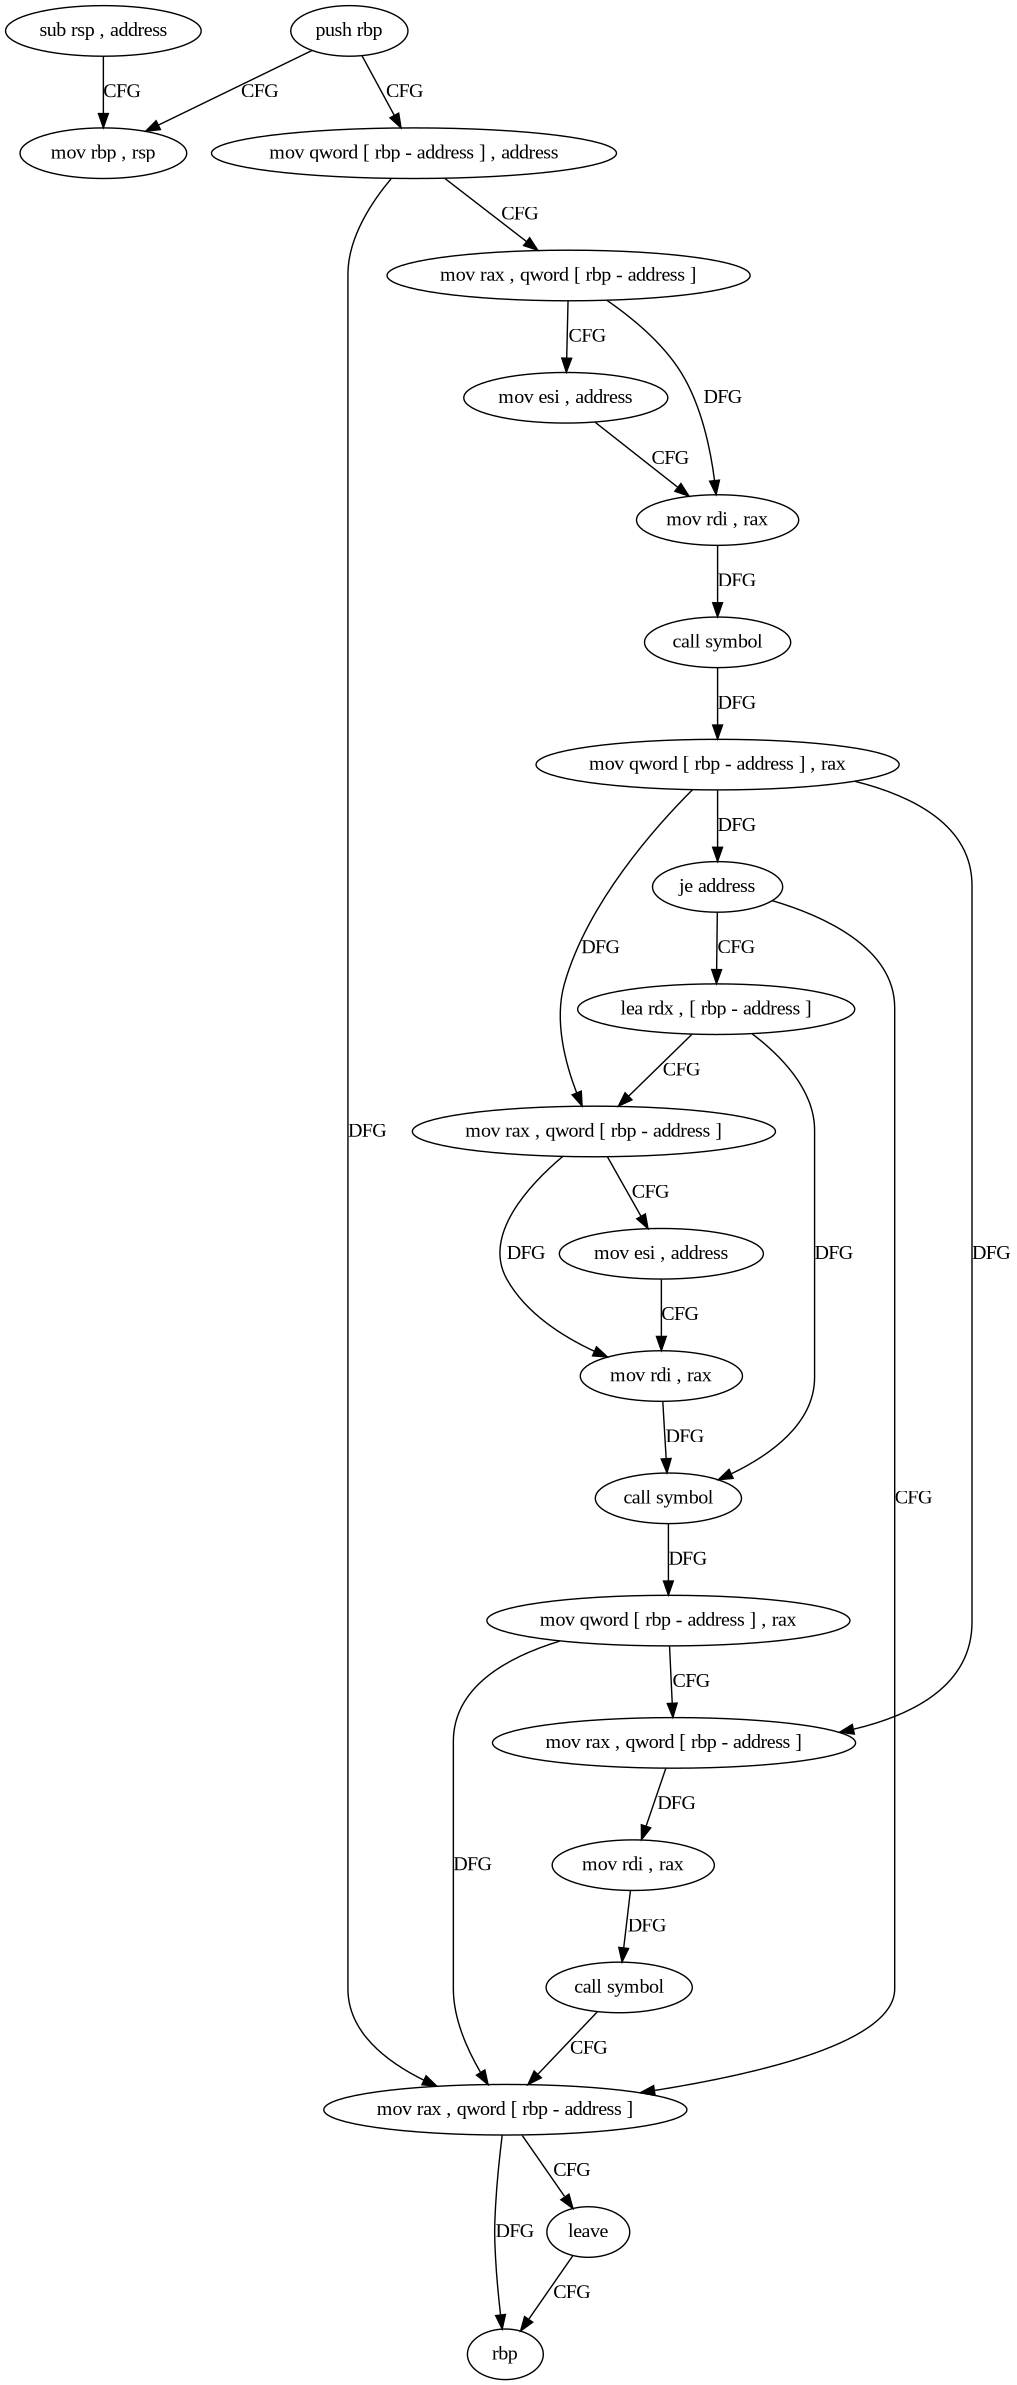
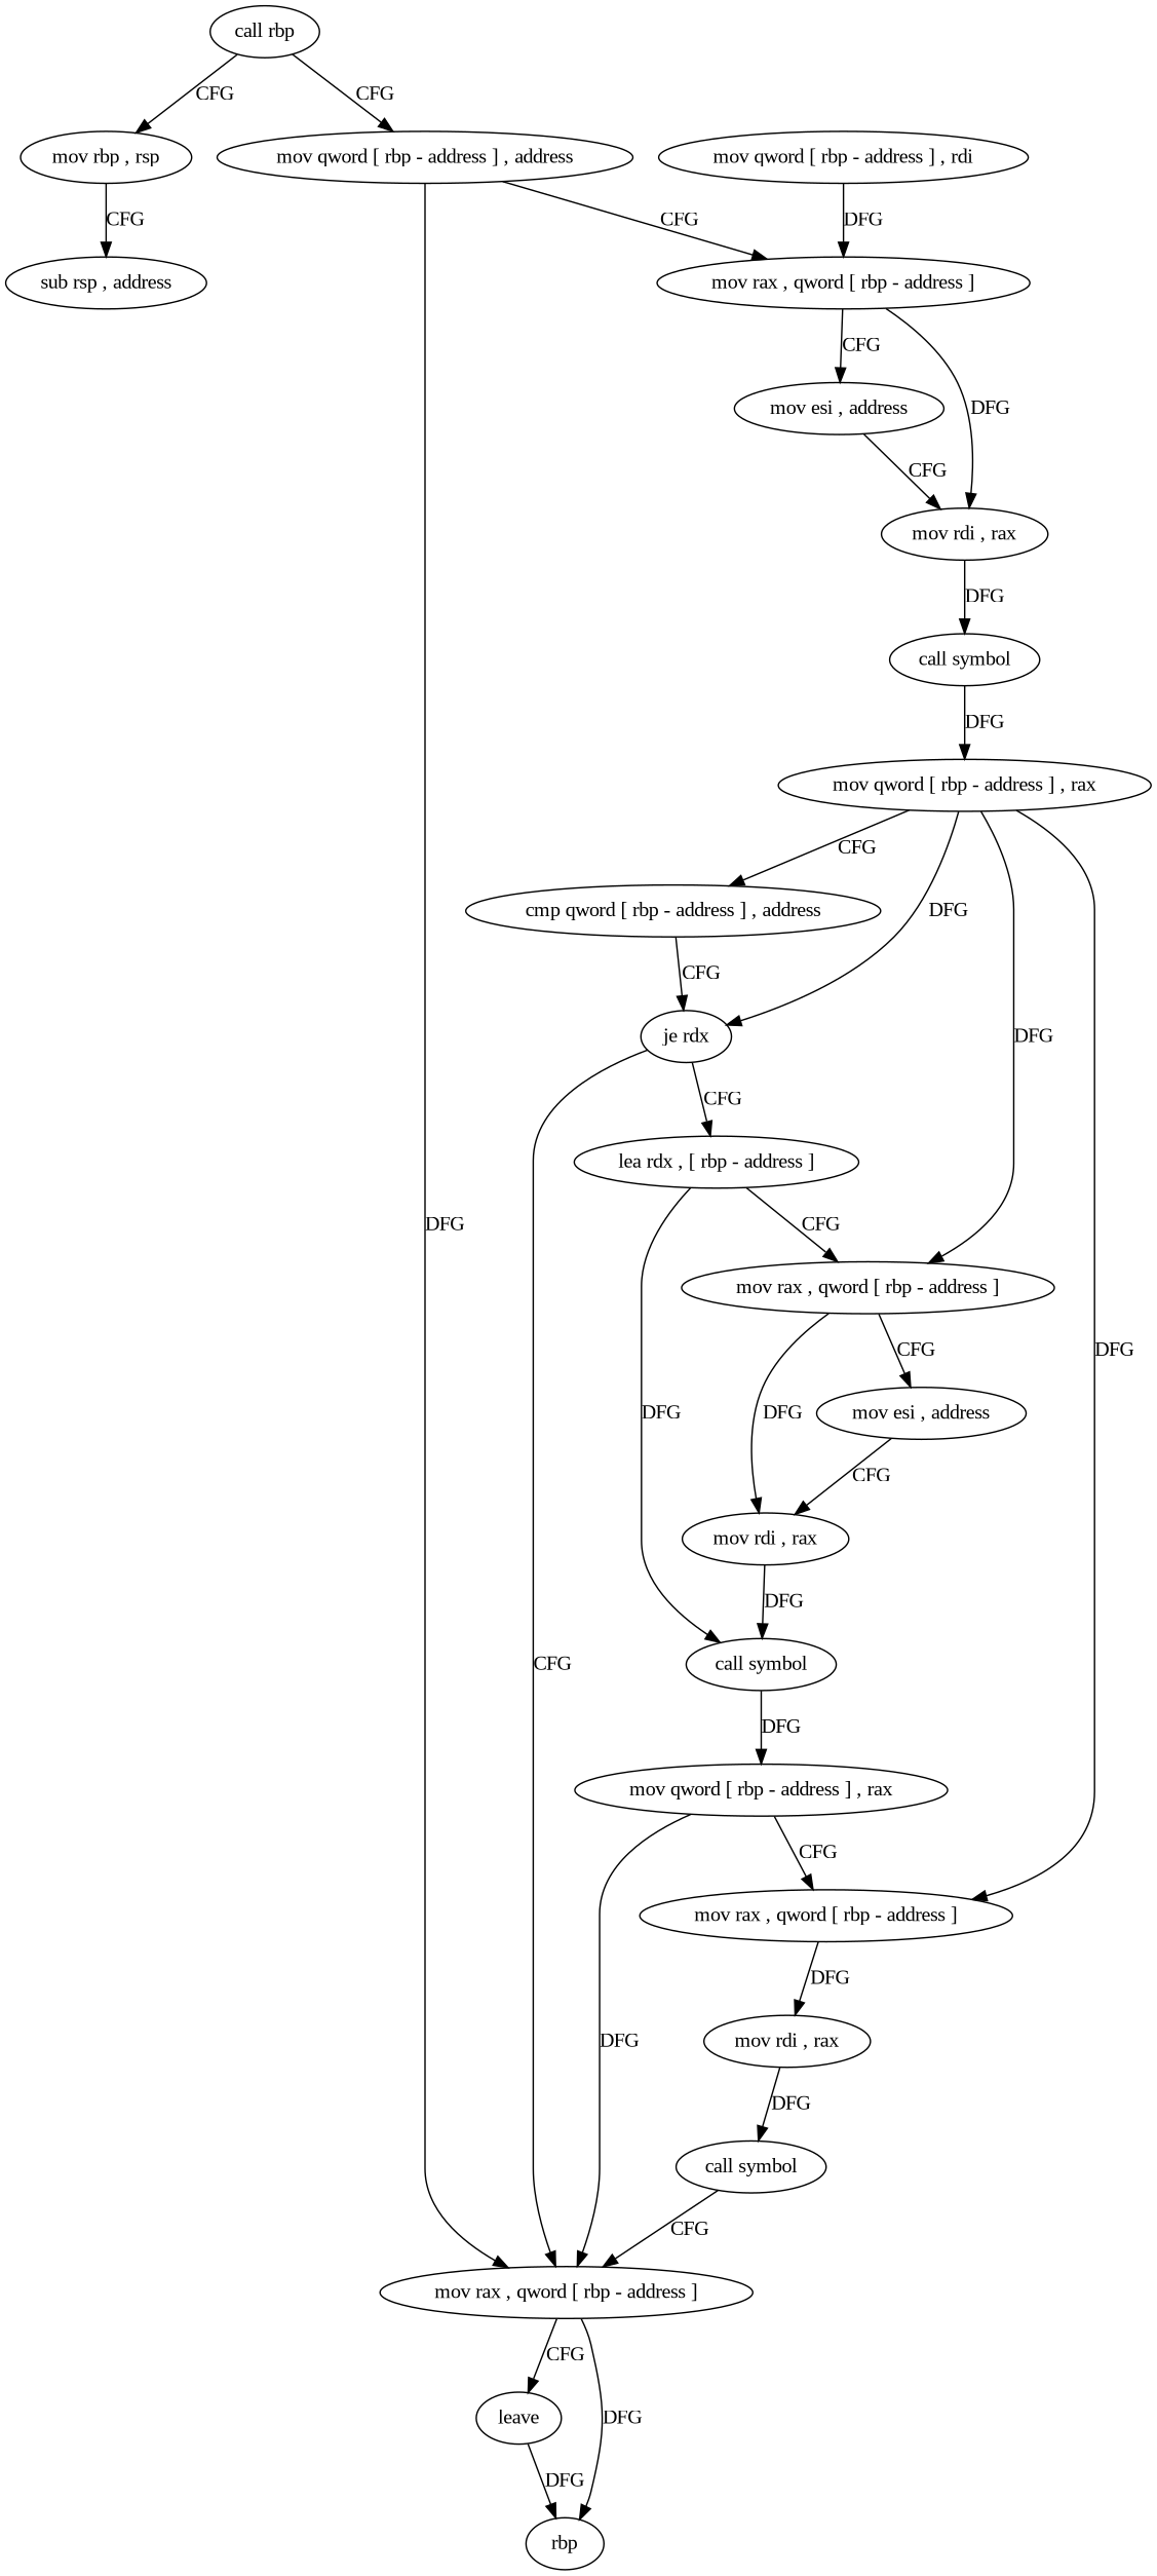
  digraph {
    fontname="Liberation Serif"
    node [fontname="Liberation Serif"]
    edge [fontname="Liberation Serif"]
-   n1 [label="push rbp"]
+   n1 [label="call rbp"]
    n2 [label="mov rbp , rsp"]
    n3 [label="mov qword [ rbp - address ] , address"]
    n4 [label="sub rsp , address"]
+   n5 [label="mov qword [ rbp - address ] , rdi"]
    n6 [label="mov rax , qword [ rbp - address ]"]
    n7 [label="mov rax , qword [ rbp - address ]"]
    n8 [label="mov esi , address"]
    n9 [label="mov rdi , rax"]
    n10 [label=leave]
    n11 [label=rbp]
    n12 [label="call symbol"]
    n13 [label="mov qword [ rbp - address ] , rax"]
-   n15 [label="je address"]
+   n14 [label="cmp qword [ rbp - address ] , address"]
+   n15 [label="je rdx"]
    n16 [label="mov rax , qword [ rbp - address ]"]
    n17 [label="mov rax , qword [ rbp - address ]"]
    n18 [label="lea rdx , [ rbp - address ]"]
    n19 [label="mov esi , address"]
    n20 [label="mov rdi , rax"]
    n21 [label="mov rdi , rax"]
    n22 [label="call symbol"]
    n23 [label="mov qword [ rbp - address ] , rax"]
    n24 [label="call symbol"]
    n1 -> n2 [label=CFG]
    n1 -> n3 [label=CFG]
-   n4 -> n2 [label=CFG]
+   n2 -> n4 [label=CFG]
    n3 -> n6 [label=CFG]
    n3 -> n7 [label=DFG]
+   n5 -> n6 [label=DFG]
    n6 -> n8 [label=CFG]
    n6 -> n9 [label=DFG]
    n7 -> n10 [label=CFG]
    n7 -> n11 [label=DFG]
    n8 -> n9 [label=CFG]
    n9 -> n12 [label=DFG]
-   n10 -> n11 [label=CFG]
+   n10 -> n11 [label=DFG]
    n12 -> n13 [label=DFG]
+   n13 -> n14 [label=CFG]
    n13 -> n15 [label=DFG]
    n13 -> n16 [label=DFG]
    n13 -> n17 [label=DFG]
+   n14 -> n15 [label=CFG]
    n15 -> n7 [label=CFG]
    n15 -> n18 [label=CFG]
    n16 -> n19 [label=CFG]
    n16 -> n20 [label=DFG]
    n17 -> n21 [label=DFG]
    n18 -> n16 [label=CFG]
    n18 -> n22 [label=DFG]
    n19 -> n20 [label=CFG]
    n20 -> n22 [label=DFG]
    n21 -> n24 [label=DFG]
    n22 -> n23 [label=DFG]
    n23 -> n7 [label=DFG]
    n23 -> n17 [label=CFG]
    n24 -> n7 [label=CFG]
  }
